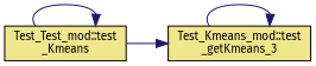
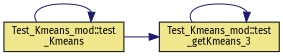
  digraph {
    rankdir=RL
    fontname="Fira Sans"
    node [color=black fillcolor=khaki fontname="Fira Sans" fontsize=10 shape=record style=filled]
    edge [color=midnightblue dir=back fontname="Fira Sans" fontsize=10 labelfontname=Helvetica labelfontsize=10 style=solid]
    n1 [fontcolor=black height=0.2 label="Test_Kmeans_mod::test\l_getKmeans_3" width=0.4]
-   n2 [height=0.2 label="Test_Test_mod::test\l_Kmeans" width=0.4]
+   n2 [height=0.2 label="Test_Kmeans_mod::test\l_Kmeans" width=0.4]
    n1 -> n1
    n1 -> n2
    n2 -> n2
  }
